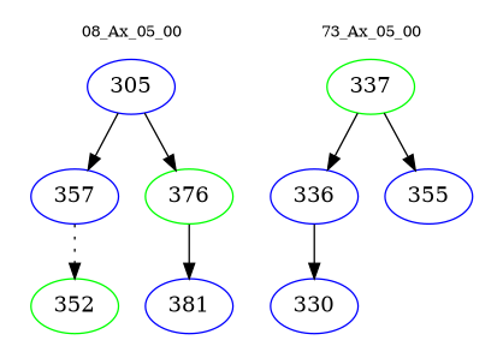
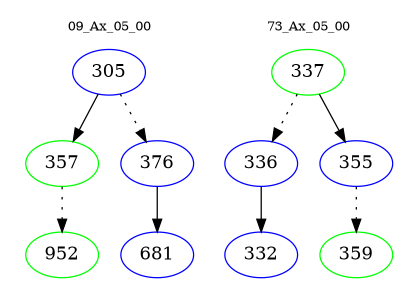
  digraph {
    node [color=blue]
    edge [color=black style=solid]
    n1 [label=305]
-   n2 [label=357]
-   n3 [color=green label=376]
-   n4 [color=green label=352]
-   n5 [label=381]
+   n2 [color=green label=357]
+   n3 [label=376]
+   n4 [color=green label=952]
+   n5 [label=681]
    n6 [color=green label=337]
    n7 [label=336]
    n8 [label=355]
-   n9 [label=330]
+   n9 [label=332]
+   n10 [color=green label=359]
    subgraph cluster_1 {
      color=white
      fontsize=10
-     label="08_Ax_05_00"
+     label="09_Ax_05_00"
      n1
      n2
      n3
      n4
      n5
    }
    subgraph cluster_2 {
      color=white
      fontsize=10
      label="73_Ax_05_00"
      n6
      n7
      n8
      n9
+     n10
    }
    n1 -> n2
-   n1 -> n3
+   n1 -> n3 [style=dotted]
    n2 -> n4 [style=dotted]
    n3 -> n5
-   n6 -> n7
+   n6 -> n7 [style=dotted]
    n6 -> n8
    n7 -> n9
+   n8 -> n10 [style=dotted]
  }
